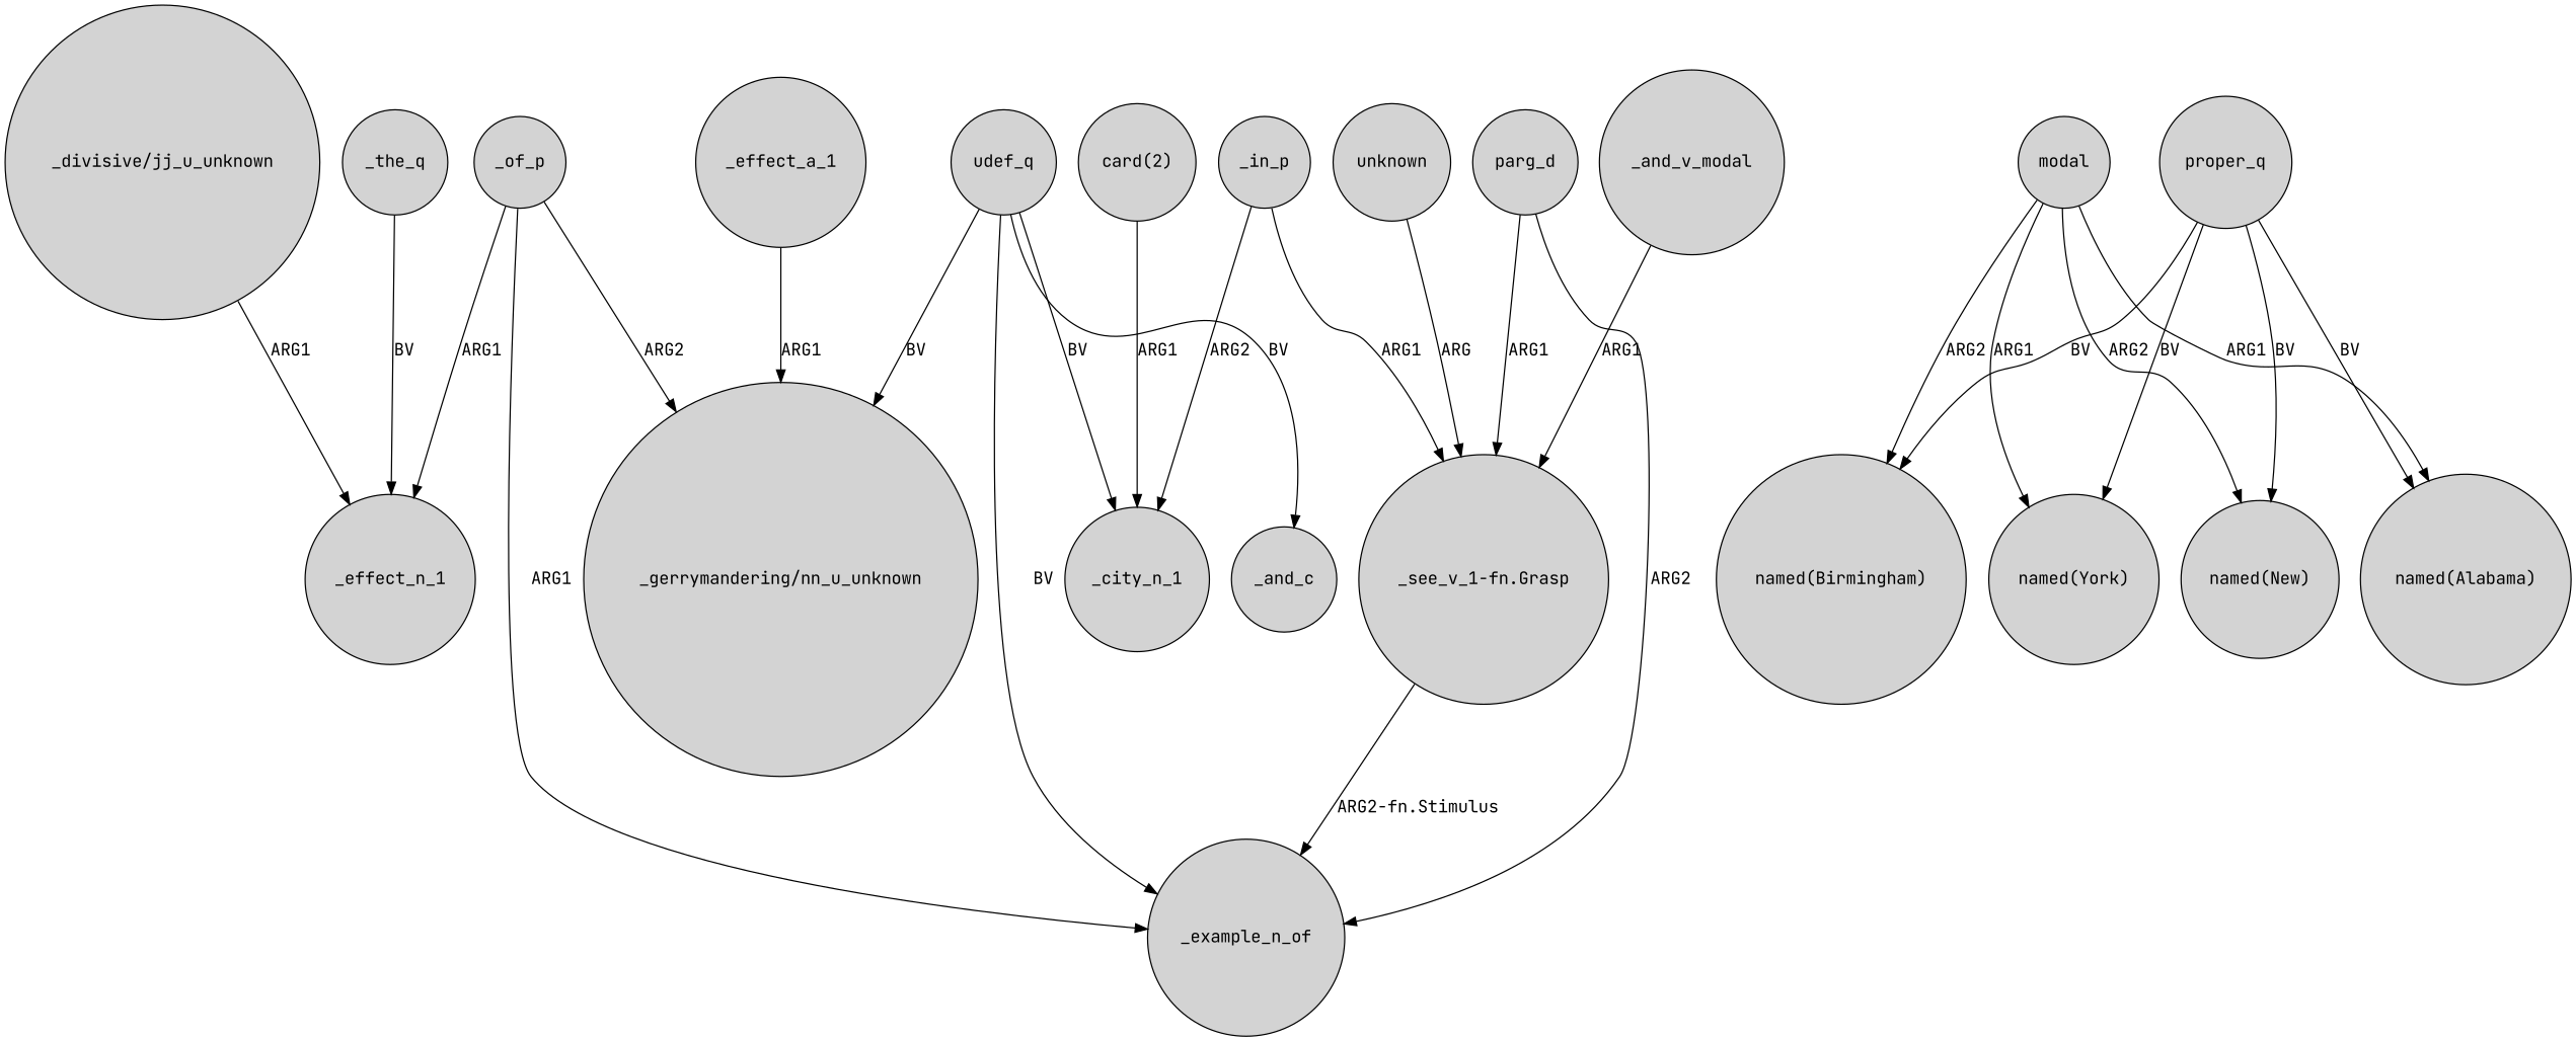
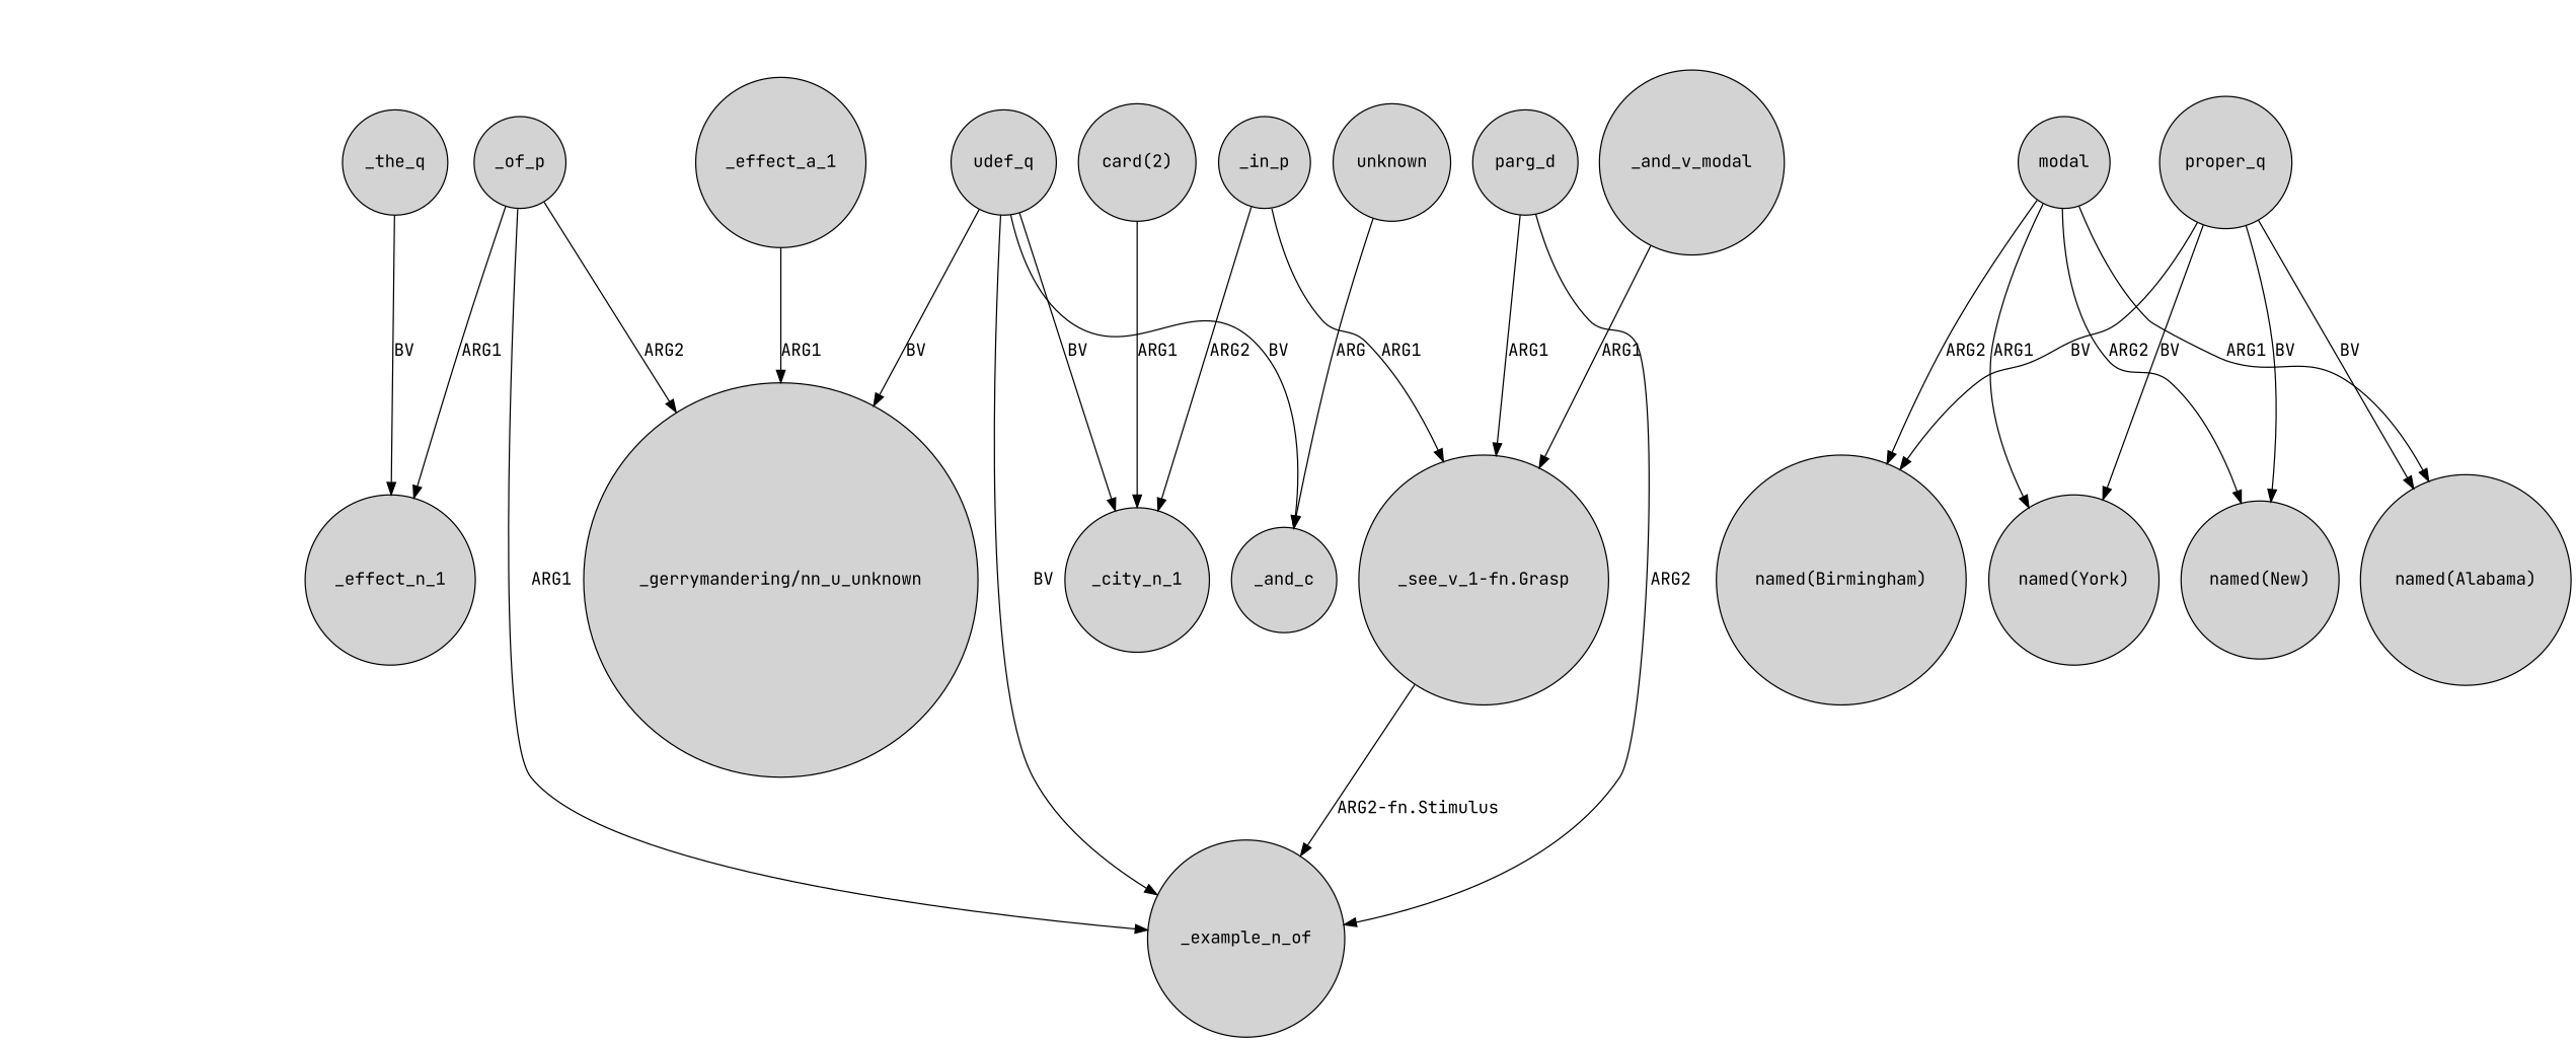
  digraph {
    fontname="JetBrains Mono"
    node [fontname="JetBrains Mono" shape=circle style=filled]
    edge [fontname="JetBrains Mono"]
    _of_p
    _effect_n_1
    "_gerrymandering/nn_u_unknown"
    _example_n_of
    n5 [label=_and_v_modal]
    "_see_v_1-fn.Grasp"
    n7 [label=modal]
    "named(New)"
    "named(York)"
    "named(Birmingham)"
    "named(Alabama)"
    proper_q
    "card(2)"
    _city_n_1
-   "_divisive/jj_u_unknown"
    udef_q
    _and_c
    n18 [label=_effect_a_1]
    _in_p
    unknown
    _the_q
    parg_d
    _of_p -> _effect_n_1 [label=ARG1]
    _of_p -> "_gerrymandering/nn_u_unknown" [label=ARG2]
    _of_p -> _example_n_of [label=ARG1]
    n5 -> "_see_v_1-fn.Grasp" [label=ARG1]
    "_see_v_1-fn.Grasp" -> _example_n_of [label="ARG2-fn.Stimulus"]
    n7 -> "named(New)" [label=ARG2]
    n7 -> "named(York)" [label=ARG1]
    n7 -> "named(Birmingham)" [label=ARG2]
    n7 -> "named(Alabama)" [label=ARG1]
    proper_q -> "named(New)" [label=BV]
    proper_q -> "named(York)" [label=BV]
    proper_q -> "named(Birmingham)" [label=BV]
    proper_q -> "named(Alabama)" [label=BV]
    "card(2)" -> _city_n_1 [label=ARG1]
-   "_divisive/jj_u_unknown" -> _effect_n_1 [label=ARG1]
    udef_q -> "_gerrymandering/nn_u_unknown" [label=BV]
    udef_q -> _example_n_of [label=BV]
    udef_q -> _city_n_1 [label=BV]
    udef_q -> _and_c [label=BV]
    n18 -> "_gerrymandering/nn_u_unknown" [label=ARG1]
    _in_p -> "_see_v_1-fn.Grasp" [label=ARG1]
    _in_p -> _city_n_1 [label=ARG2]
-   unknown -> "_see_v_1-fn.Grasp" [label=ARG]
+   unknown -> _and_c [label=ARG]
    _the_q -> _effect_n_1 [label=BV]
    parg_d -> _example_n_of [label=ARG2]
    parg_d -> "_see_v_1-fn.Grasp" [label=ARG1]
  }
